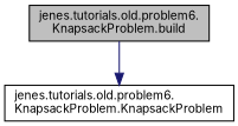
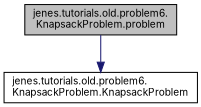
  digraph {
    rankdir=TB
    fontname=Inter
    node [color=black fontname=Inter fontsize=10 shape=record style=filled]
-   n1 [fillcolor=grey75 fontcolor=black height=0.2 label="jenes.tutorials.old.problem6.\lKnapsackProblem.build" width=0.4]
+   n1 [fillcolor=grey75 fontcolor=black height=0.2 label="jenes.tutorials.old.problem6.\lKnapsackProblem.problem" width=0.4]
    n2 [fillcolor=white height=0.2 label="jenes.tutorials.old.problem6.\lKnapsackProblem.KnapsackProblem" width=0.4]
    n1 -> n2 [color=midnightblue fontname=Inter fontsize=10 labelfontname=Helvetica labelfontsize=10 style=solid]
  }
